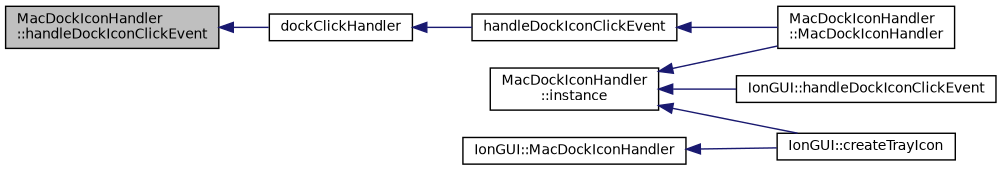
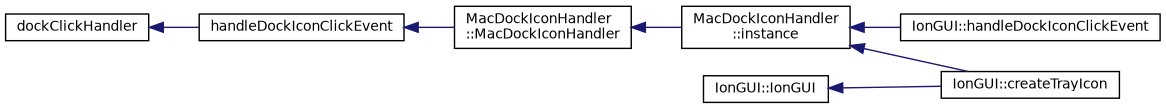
  digraph {
    fontname="DejaVu Sans"
    rankdir=LR
    node [color=black fillcolor=white fontname="DejaVu Sans" fontsize=10 shape=record style=filled]
    edge [color=midnightblue dir=back fontname="DejaVu Sans" fontsize=10 labelfontname=Helvetica labelfontsize=10 style=solid]
-   n1 [fillcolor=grey75 fontcolor=black height=0.2 label="MacDockIconHandler\l::handleDockIconClickEvent" width=0.4]
    n2 [height=0.2 label=dockClickHandler width=0.4]
    n3 [height=0.2 label=handleDockIconClickEvent width=0.4]
    n4 [height=0.2 label="MacDockIconHandler\l::MacDockIconHandler" width=0.4]
    n5 [height=0.2 label="MacDockIconHandler\l::instance" width=0.4]
    n6 [height=0.2 label="IonGUI::handleDockIconClickEvent" width=0.4]
    n7 [height=0.2 label="IonGUI::createTrayIcon" width=0.4]
-   n8 [height=0.2 label="IonGUI::MacDockIconHandler" width=0.4]
-   n1 -> n2
+   n8 [height=0.2 label="IonGUI::IonGUI" width=0.4]
    n2 -> n3
    n3 -> n4
-   n5 -> n4
+   n4 -> n5
    n5 -> n6
    n5 -> n7
    n8 -> n7
  }
